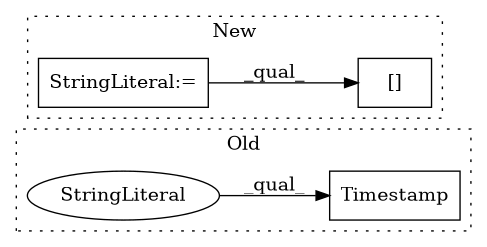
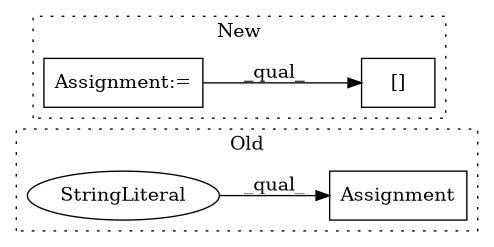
  digraph {
    rankdir=LR
    node [shape=box]
-   n1 [a=32 l="10,1" label=Timestamp s="7623,7658"]
+   n1 [a=32 l="10,1" label=Assignment s="7623,7658"]
    n2 [a=45 l=25 label=StringLiteral s=7633 shape=ellipse]
    n3 [a=2 l="5,1" label="[]" s="8176,8182"]
-   n4 [a=7 l=1 label="StringLiteral:=" s=7773]
+   n4 [a=7 l=1 label="Assignment:=" s=7773]
    subgraph cluster_1 {
      label=Old
      style=dotted
      n1
      n2
    }
    subgraph cluster_2 {
      label=New
      style=dotted
      n3
      n4
    }
    n2 -> n1 [label=_qual_]
    n4 -> n3 [label=_qual_]
  }
